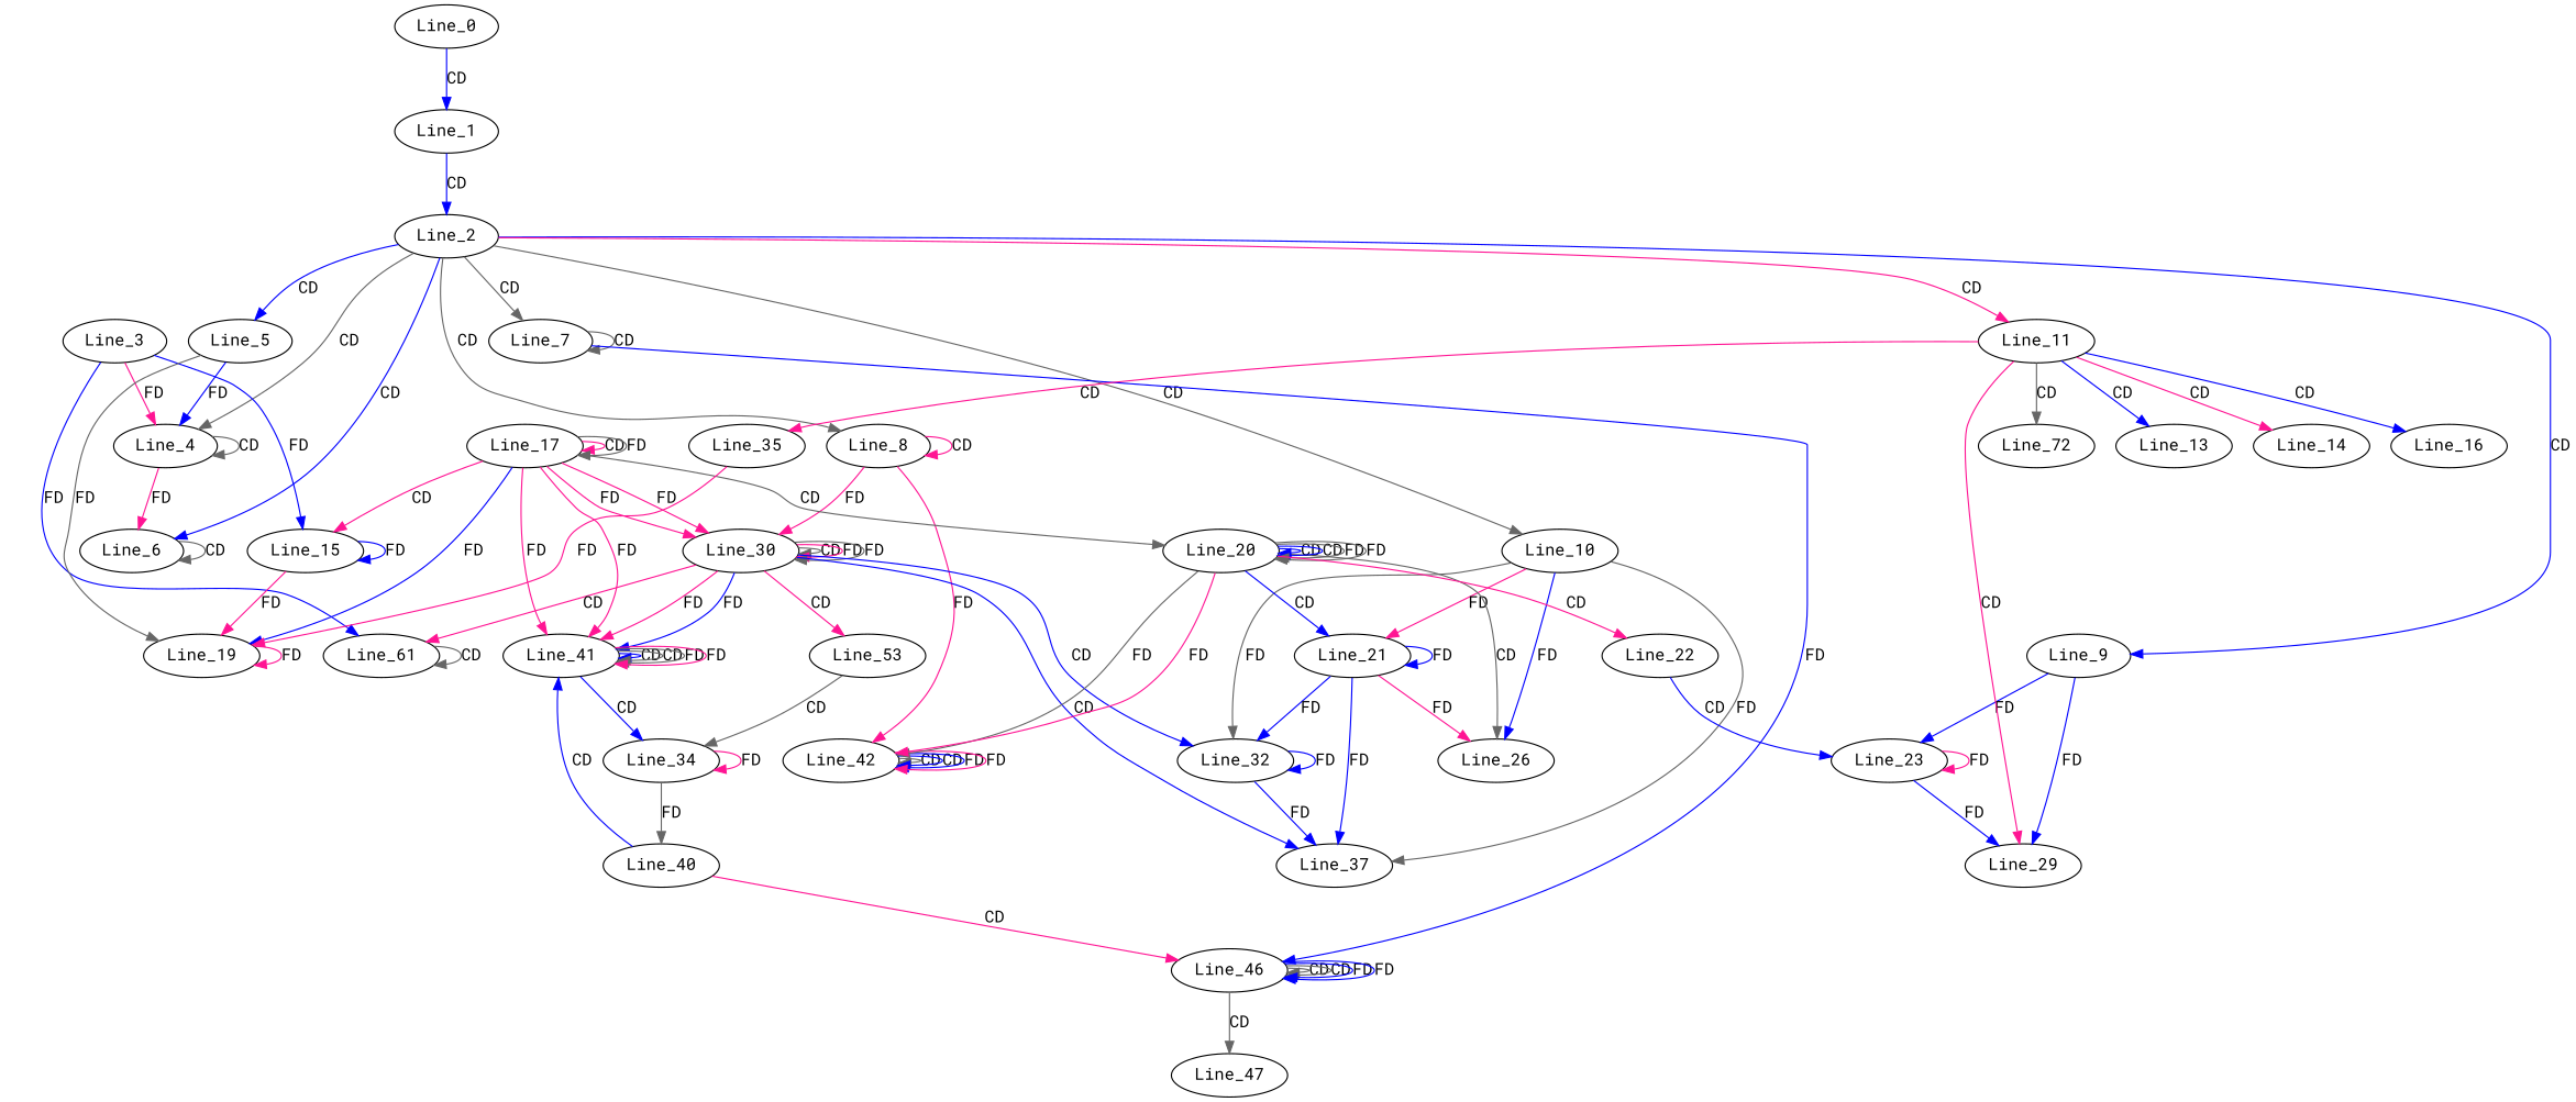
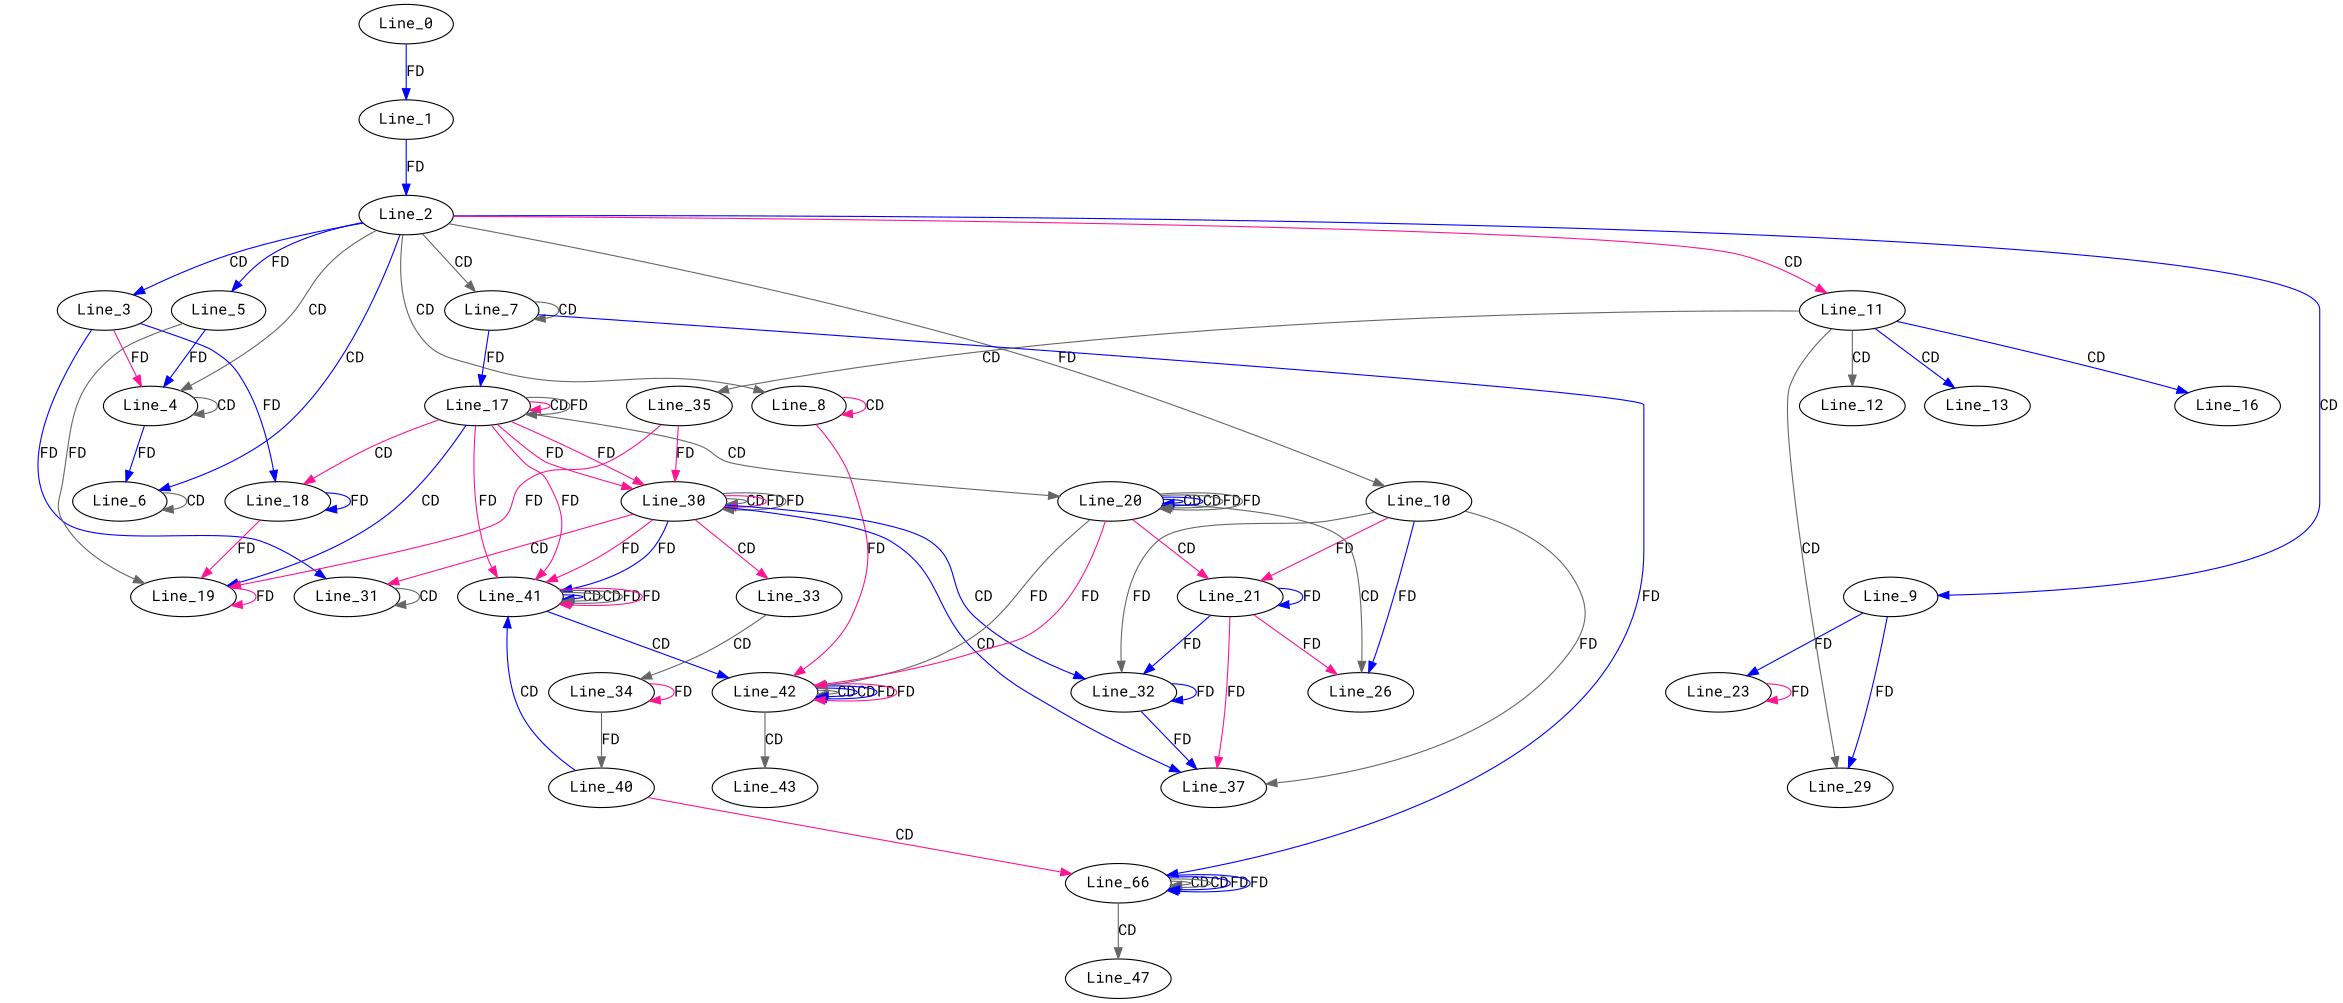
  digraph {
    fontname="Roboto Mono"
    node [fontname="Roboto Mono"]
    edge [color=blue fontname="Roboto Mono"]
    Line_0
    Line_1
    Line_2
    Line_3
    Line_4
    Line_5
    Line_6
    Line_7
    Line_8
    Line_9
    Line_10
    Line_11
-   Line_18 [label=Line_15]
-   Line_31 [label=Line_61]
+   Line_18
+   Line_31
    Line_19
    Line_17
-   Line_46
+   Line_46 [label=Line_66]
    Line_30
    Line_42
    Line_23
    Line_29
    Line_21
    Line_26
    Line_32
    Line_37
-   Line_12 [label=Line_72]
+   Line_12
    Line_13
-   Line_14
    n29 [label=Line_35]
    Line_16
    Line_20
    Line_41
    Line_47
-   Line_33 [label=Line_53]
-   Line_22
+   Line_33
+   Line_43
    Line_34
    Line_40
-   Line_0 -> Line_1 [label=CD]
-   Line_1 -> Line_2 [label=CD]
+   Line_0 -> Line_1 [label=FD]
+   Line_1 -> Line_2 [label=FD]
+   Line_2 -> Line_3 [label=CD]
    Line_2 -> Line_4 [color=gray40 label=CD]
-   Line_2 -> Line_5 [label=CD]
+   Line_2 -> Line_5 [label=FD]
    Line_2 -> Line_6 [label=CD]
    Line_2 -> Line_7 [color=gray40 label=CD]
    Line_2 -> Line_8 [color=gray40 label=CD]
    Line_2 -> Line_9 [label=CD]
-   Line_2 -> Line_10 [color=gray40 label=CD]
+   Line_2 -> Line_10 [color=gray40 label=FD]
    Line_2 -> Line_11 [color=deeppink label=CD]
    Line_3 -> Line_4 [color=deeppink label=FD]
    Line_3 -> Line_18 [label=FD]
    Line_3 -> Line_31 [label=FD]
    Line_4 -> Line_4 [color=gray40 label=CD]
-   Line_4 -> Line_6 [color=deeppink label=FD]
+   Line_4 -> Line_6 [label=FD]
    Line_5 -> Line_4 [label=FD]
    Line_5 -> Line_19 [color=gray40 label=FD]
    Line_6 -> Line_6 [color=gray40 label=CD]
    Line_7 -> Line_7 [color=gray40 label=CD]
+   Line_7 -> Line_17 [label=FD]
    Line_7 -> Line_46 [label=FD]
    Line_8 -> Line_8 [color=deeppink label=CD]
-   Line_8 -> Line_30 [color=deeppink label=FD]
+   n29 -> Line_30 [color=deeppink label=FD]
    Line_8 -> Line_42 [color=deeppink label=FD]
    Line_9 -> Line_23 [label=FD]
    Line_9 -> Line_29 [label=FD]
    Line_10 -> Line_21 [color=deeppink label=FD]
    Line_10 -> Line_26 [label=FD]
    Line_10 -> Line_32 [color=gray40 label=FD]
    Line_10 -> Line_37 [color=gray40 label=FD]
-   Line_11 -> Line_29 [color=deeppink label=CD]
+   Line_11 -> Line_29 [color=gray40 label=CD]
    Line_11 -> Line_12 [color=gray40 label=CD]
    Line_11 -> Line_13 [label=CD]
-   Line_11 -> Line_14 [color=deeppink label=CD]
-   Line_11 -> n29 [color=deeppink label=CD]
+   Line_11 -> n29 [color=gray40 label=CD]
    Line_11 -> Line_16 [label=CD]
    Line_18 -> Line_18 [label=FD]
    Line_18 -> Line_19 [color=deeppink label=FD]
    Line_31 -> Line_31 [color=gray40 label=CD]
    Line_19 -> Line_19 [color=deeppink label=FD]
    Line_17 -> Line_18 [color=deeppink label=CD]
-   Line_17 -> Line_19 [label=FD]
+   Line_17 -> Line_19 [label=CD]
    Line_17 -> Line_17 [color=deeppink label=CD]
    Line_17 -> Line_17 [color=gray40 label=FD]
    Line_17 -> Line_30 [color=deeppink label=FD]
    Line_17 -> Line_30 [color=deeppink label=FD]
    Line_17 -> Line_20 [color=gray40 label=CD]
    Line_17 -> Line_41 [color=deeppink label=FD]
    Line_17 -> Line_41 [color=deeppink label=FD]
    Line_46 -> Line_46 [color=gray40 label=CD]
    Line_46 -> Line_46 [color=gray40 label=CD]
    Line_46 -> Line_46 [label=FD]
    Line_46 -> Line_46 [label=FD]
    Line_46 -> Line_47 [color=gray40 label=CD]
    Line_30 -> Line_31 [color=deeppink label=CD]
    Line_30 -> Line_30 [color=gray40 label=CD]
    Line_30 -> Line_30 [color=deeppink label=FD]
    Line_30 -> Line_30 [color=gray40 label=FD]
    Line_30 -> Line_32 [label=CD]
    Line_30 -> Line_37 [label=CD]
    Line_30 -> Line_41 [color=deeppink label=FD]
    Line_30 -> Line_41 [label=FD]
    Line_30 -> Line_33 [color=deeppink label=CD]
    Line_42 -> Line_42 [color=gray40 label=CD]
    Line_42 -> Line_42 [label=CD]
    Line_42 -> Line_42 [label=FD]
    Line_42 -> Line_42 [color=deeppink label=FD]
+   Line_42 -> Line_43 [color=gray40 label=CD]
    Line_23 -> Line_23 [color=deeppink label=FD]
-   Line_23 -> Line_29 [label=FD]
    Line_21 -> Line_21 [label=FD]
    Line_21 -> Line_26 [color=deeppink label=FD]
    Line_21 -> Line_32 [label=FD]
-   Line_21 -> Line_37 [label=FD]
+   Line_21 -> Line_37 [color=deeppink label=FD]
    Line_32 -> Line_32 [label=FD]
    Line_32 -> Line_37 [label=FD]
    n29 -> Line_19 [color=deeppink label=FD]
    Line_20 -> Line_42 [color=gray40 label=FD]
    Line_20 -> Line_42 [color=deeppink label=FD]
-   Line_20 -> Line_21 [label=CD]
+   Line_20 -> Line_21 [color=deeppink label=CD]
    Line_20 -> Line_26 [color=gray40 label=CD]
    Line_20 -> Line_20 [label=CD]
    Line_20 -> Line_20 [label=CD]
    Line_20 -> Line_20 [color=gray40 label=FD]
    Line_20 -> Line_20 [color=gray40 label=FD]
-   Line_20 -> Line_22 [color=deeppink label=CD]
-   Line_41 -> Line_34 [label=CD]
+   Line_41 -> Line_42 [label=CD]
    Line_41 -> Line_41 [label=CD]
    Line_41 -> Line_41 [color=gray40 label=CD]
    Line_41 -> Line_41 [color=gray40 label=FD]
    Line_41 -> Line_41 [color=deeppink label=FD]
    Line_33 -> Line_34 [color=gray40 label=CD]
-   Line_22 -> Line_23 [label=CD]
    Line_34 -> Line_34 [color=deeppink label=FD]
    Line_34 -> Line_40 [color=gray40 label=FD]
    Line_40 -> Line_46 [color=deeppink label=CD]
    Line_40 -> Line_41 [label=CD]
  }
